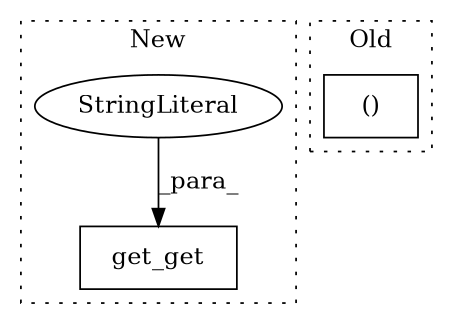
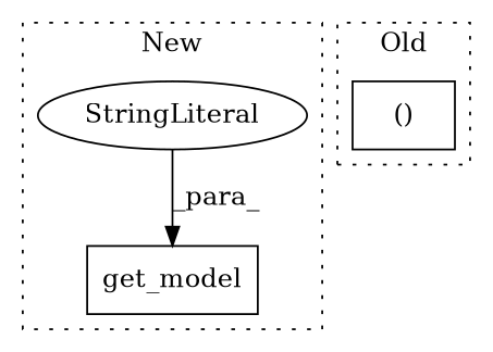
  digraph {
    node [shape=box]
-   n1 [a=32 l="10,1" label=get_get s="840,858"]
+   n1 [a=32 l="10,1" label=get_model s="840,858"]
    n2 [a=45 l=8 label=StringLiteral s=850 shape=ellipse]
    n3 [a=106 l=33 label="()" s=973]
    subgraph cluster_1 {
      label=New
      style=dotted
      n1
      n2
    }
    subgraph cluster_2 {
      label=Old
      style=dotted
      n3
    }
    n2 -> n1 [label=_para_]
  }
